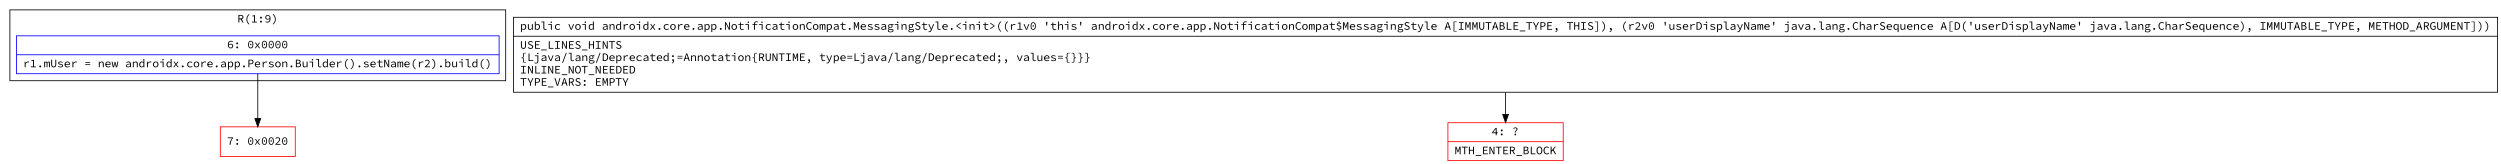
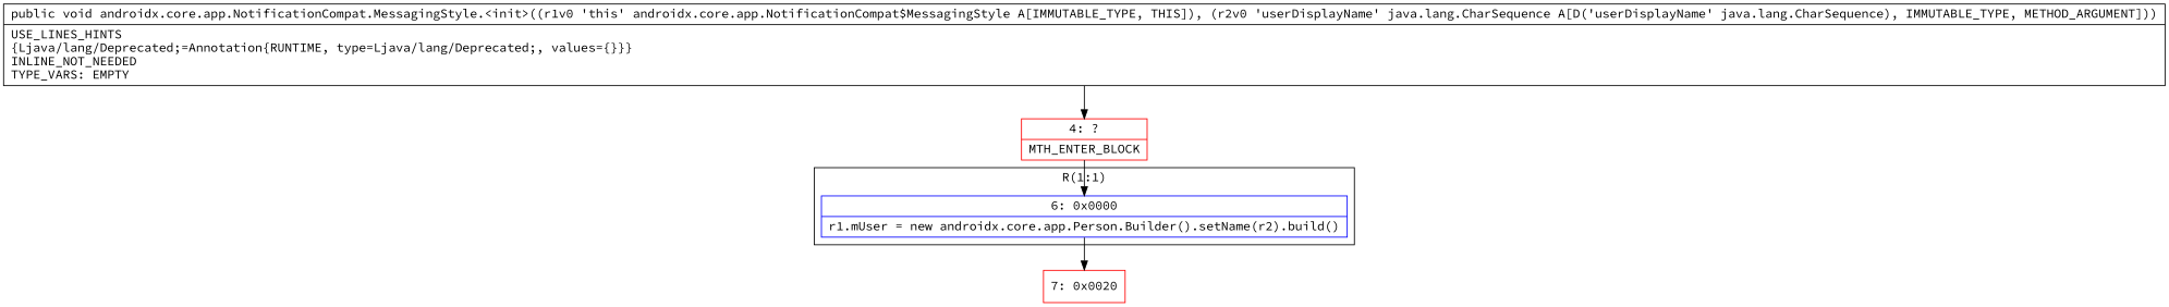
  digraph {
    fontname="Source Code Pro"
    node [color=red fontname="Source Code Pro" shape=record]
    edge [fontname="Source Code Pro"]
    n1 [color=blue label="{6\:\ 0x0000|r1.mUser = new androidx.core.app.Person.Builder().setName(r2).build()\l}"]
    n2 [label="{7\:\ 0x0020}"]
    n3 [label="{4\:\ ?|MTH_ENTER_BLOCK\l}"]
    n4 [label="{public void androidx.core.app.NotificationCompat.MessagingStyle.\<init\>((r1v0 'this' androidx.core.app.NotificationCompat$MessagingStyle A[IMMUTABLE_TYPE, THIS]), (r2v0 'userDisplayName' java.lang.CharSequence A[D('userDisplayName' java.lang.CharSequence), IMMUTABLE_TYPE, METHOD_ARGUMENT]))  | USE_LINES_HINTS\l\{Ljava\/lang\/Deprecated;=Annotation\{RUNTIME, type=Ljava\/lang\/Deprecated;, values=\{\}\}\}\lINLINE_NOT_NEEDED\lTYPE_VARS: EMPTY\l}" color=""]
    subgraph cluster_1 {
-     label="R(1:9)"
+     label="R(1:1)"
      n1
    }
    n1 -> n2
+   n3 -> n1
    n4 -> n3
  }
